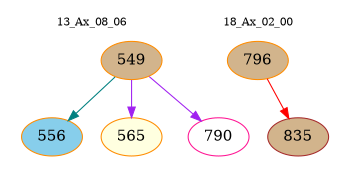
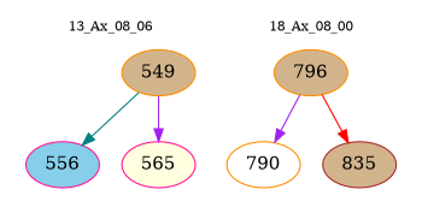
  digraph {
    node [color=darkorange fillcolor=tan style=filled]
    edge [color=purple]
    n1 [label=549]
-   n2 [fillcolor=skyblue label=556]
-   n3 [fillcolor=lightyellow label=565]
+   n2 [color=deeppink fillcolor=skyblue label=556]
+   n3 [color=deeppink fillcolor=lightyellow label=565]
    n4 [label=796]
-   n5 [color=deeppink fillcolor=white label=790]
+   n5 [fillcolor=white label=790]
    n6 [color=brown label=835]
    subgraph cluster_1 {
      color=white
      fontsize=10
      label="13_Ax_08_06"
      n1
      n2
      n3
    }
    subgraph cluster_2 {
      color=white
      fontsize=10
-     label="18_Ax_02_00"
+     label="18_Ax_08_00"
      n4
      n5
      n6
    }
    n1 -> n2 [color=teal]
    n1 -> n3
-   n1 -> n5
+   n4 -> n5
    n4 -> n6 [color=red]
  }
